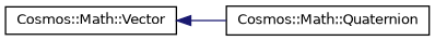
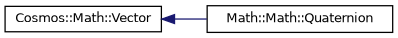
  digraph {
    rankdir=LR
    node [color=black fillcolor=white fontname=Helvetica fontsize=10 shape=record style=filled]
    n1 [height=0.2 label="Cosmos::Math::Vector" width=0.4]
-   n2 [height=0.2 label="Cosmos::Math::Quaternion" width=0.4]
+   n2 [height=0.2 label="Math::Math::Quaternion" width=0.4]
    n1 -> n2 [color=midnightblue dir=back fontname=Helvetica fontsize=10 labelfontname=Helvetica labelfontsize=10 style=solid]
  }
